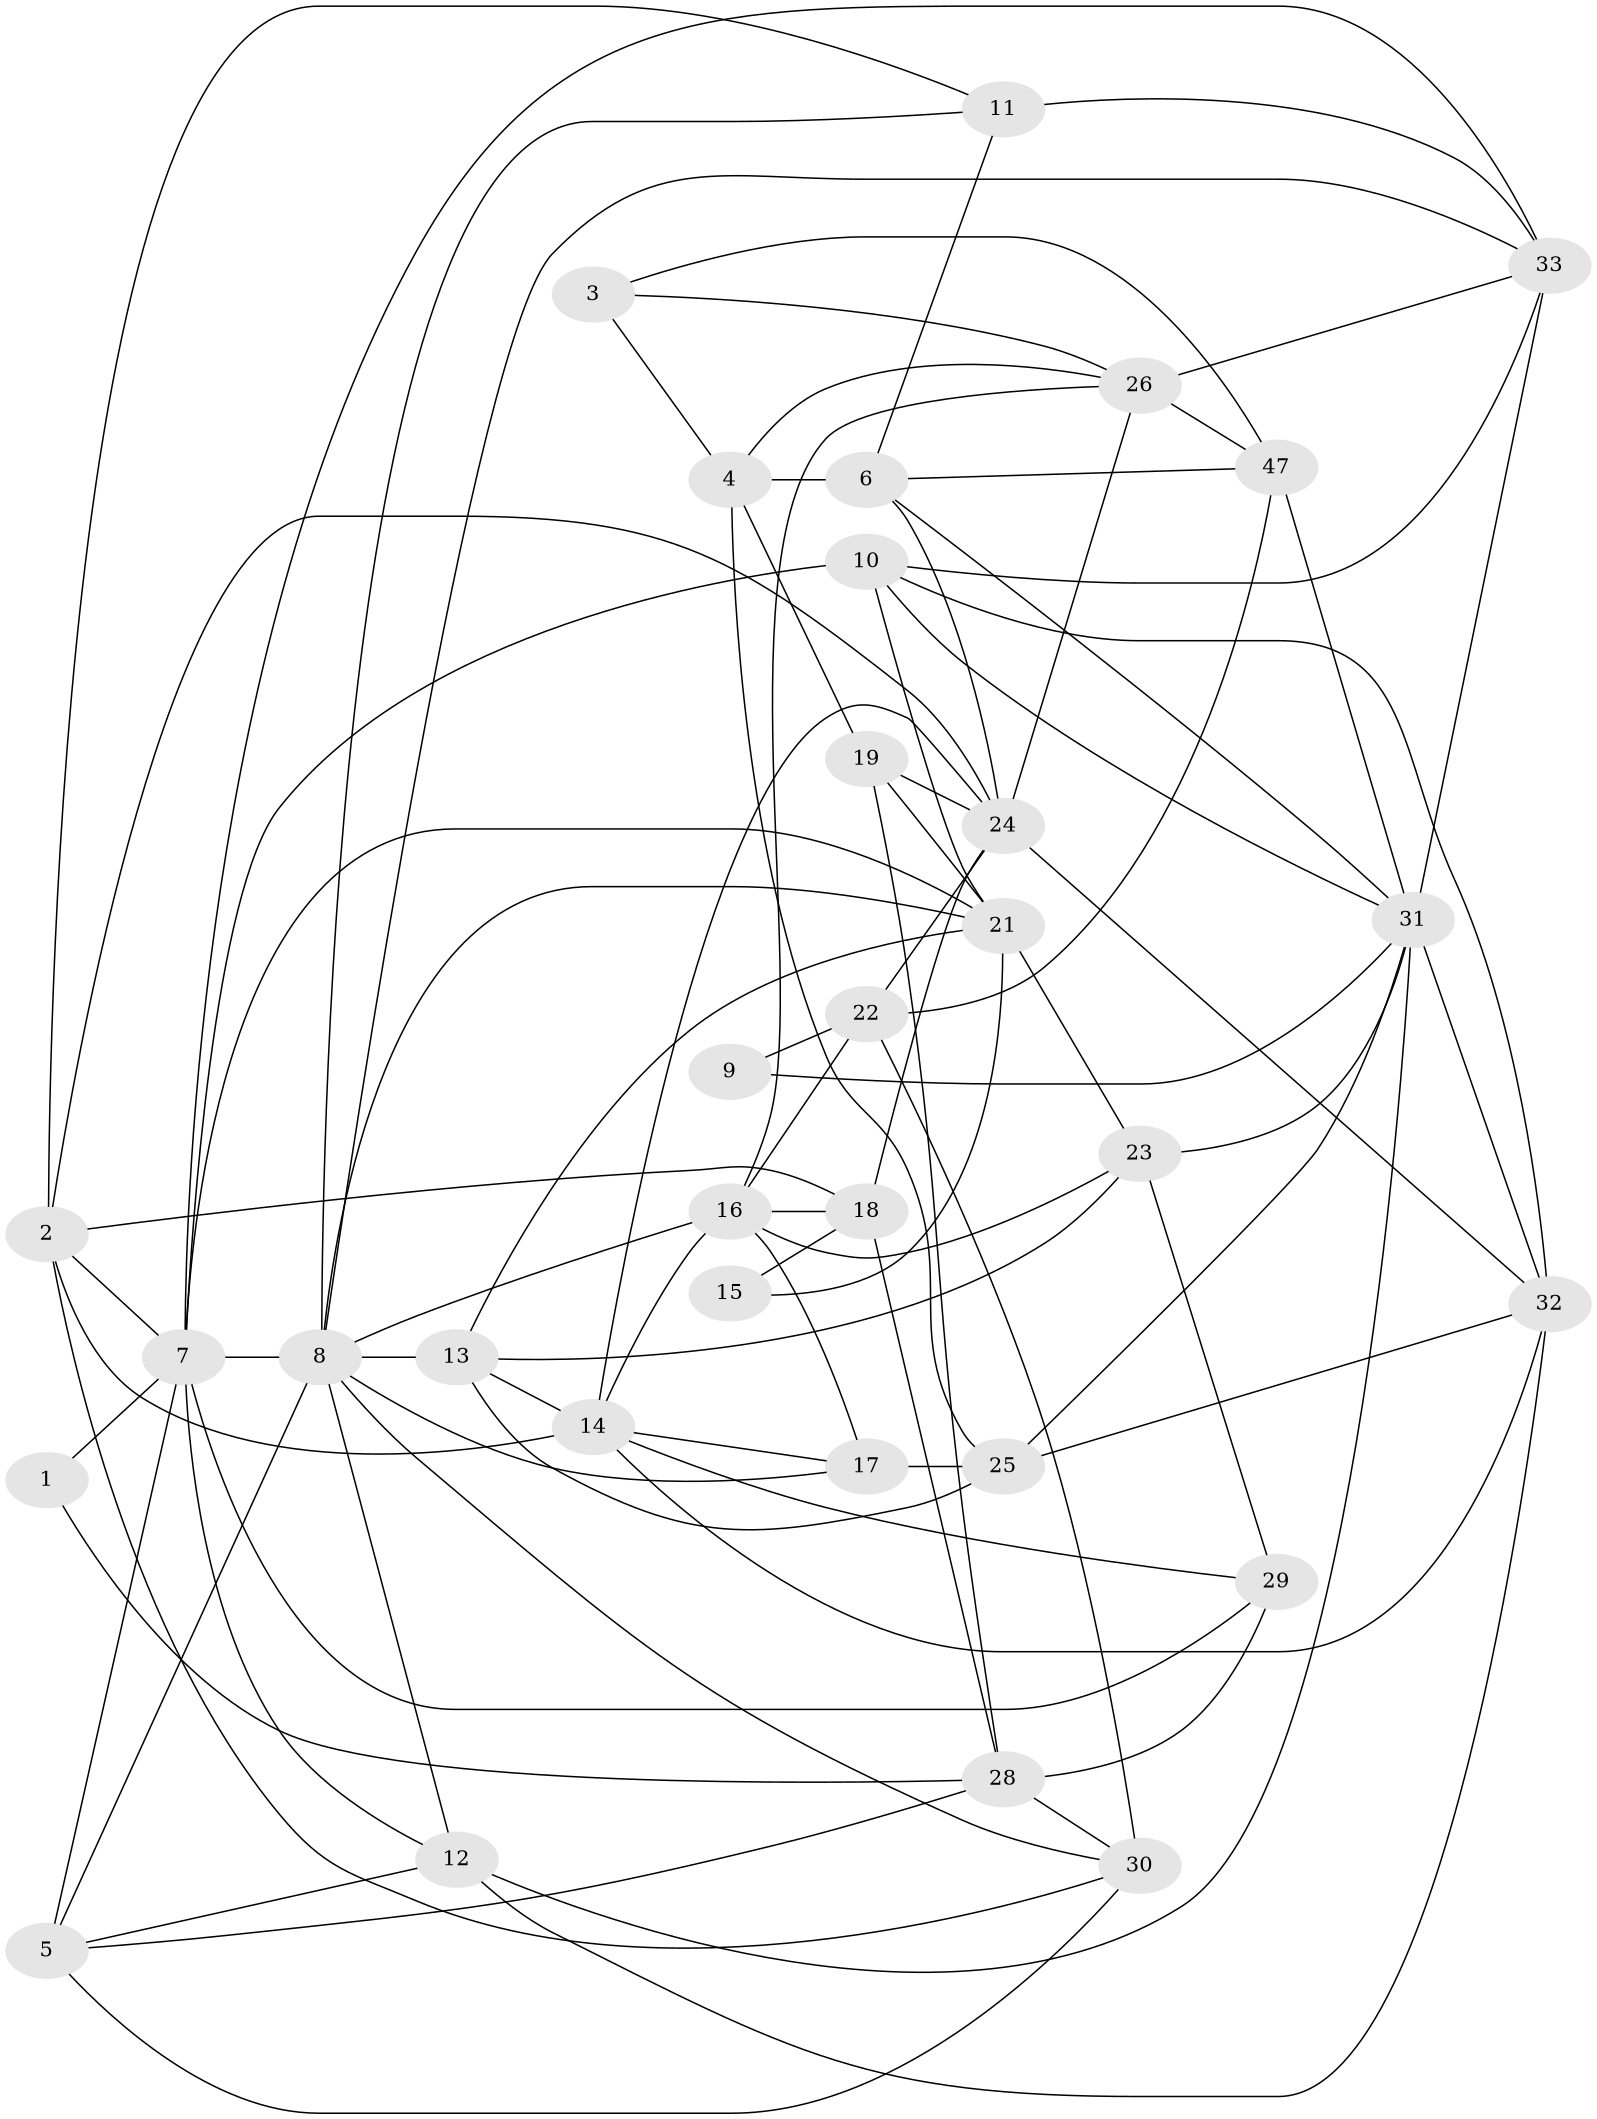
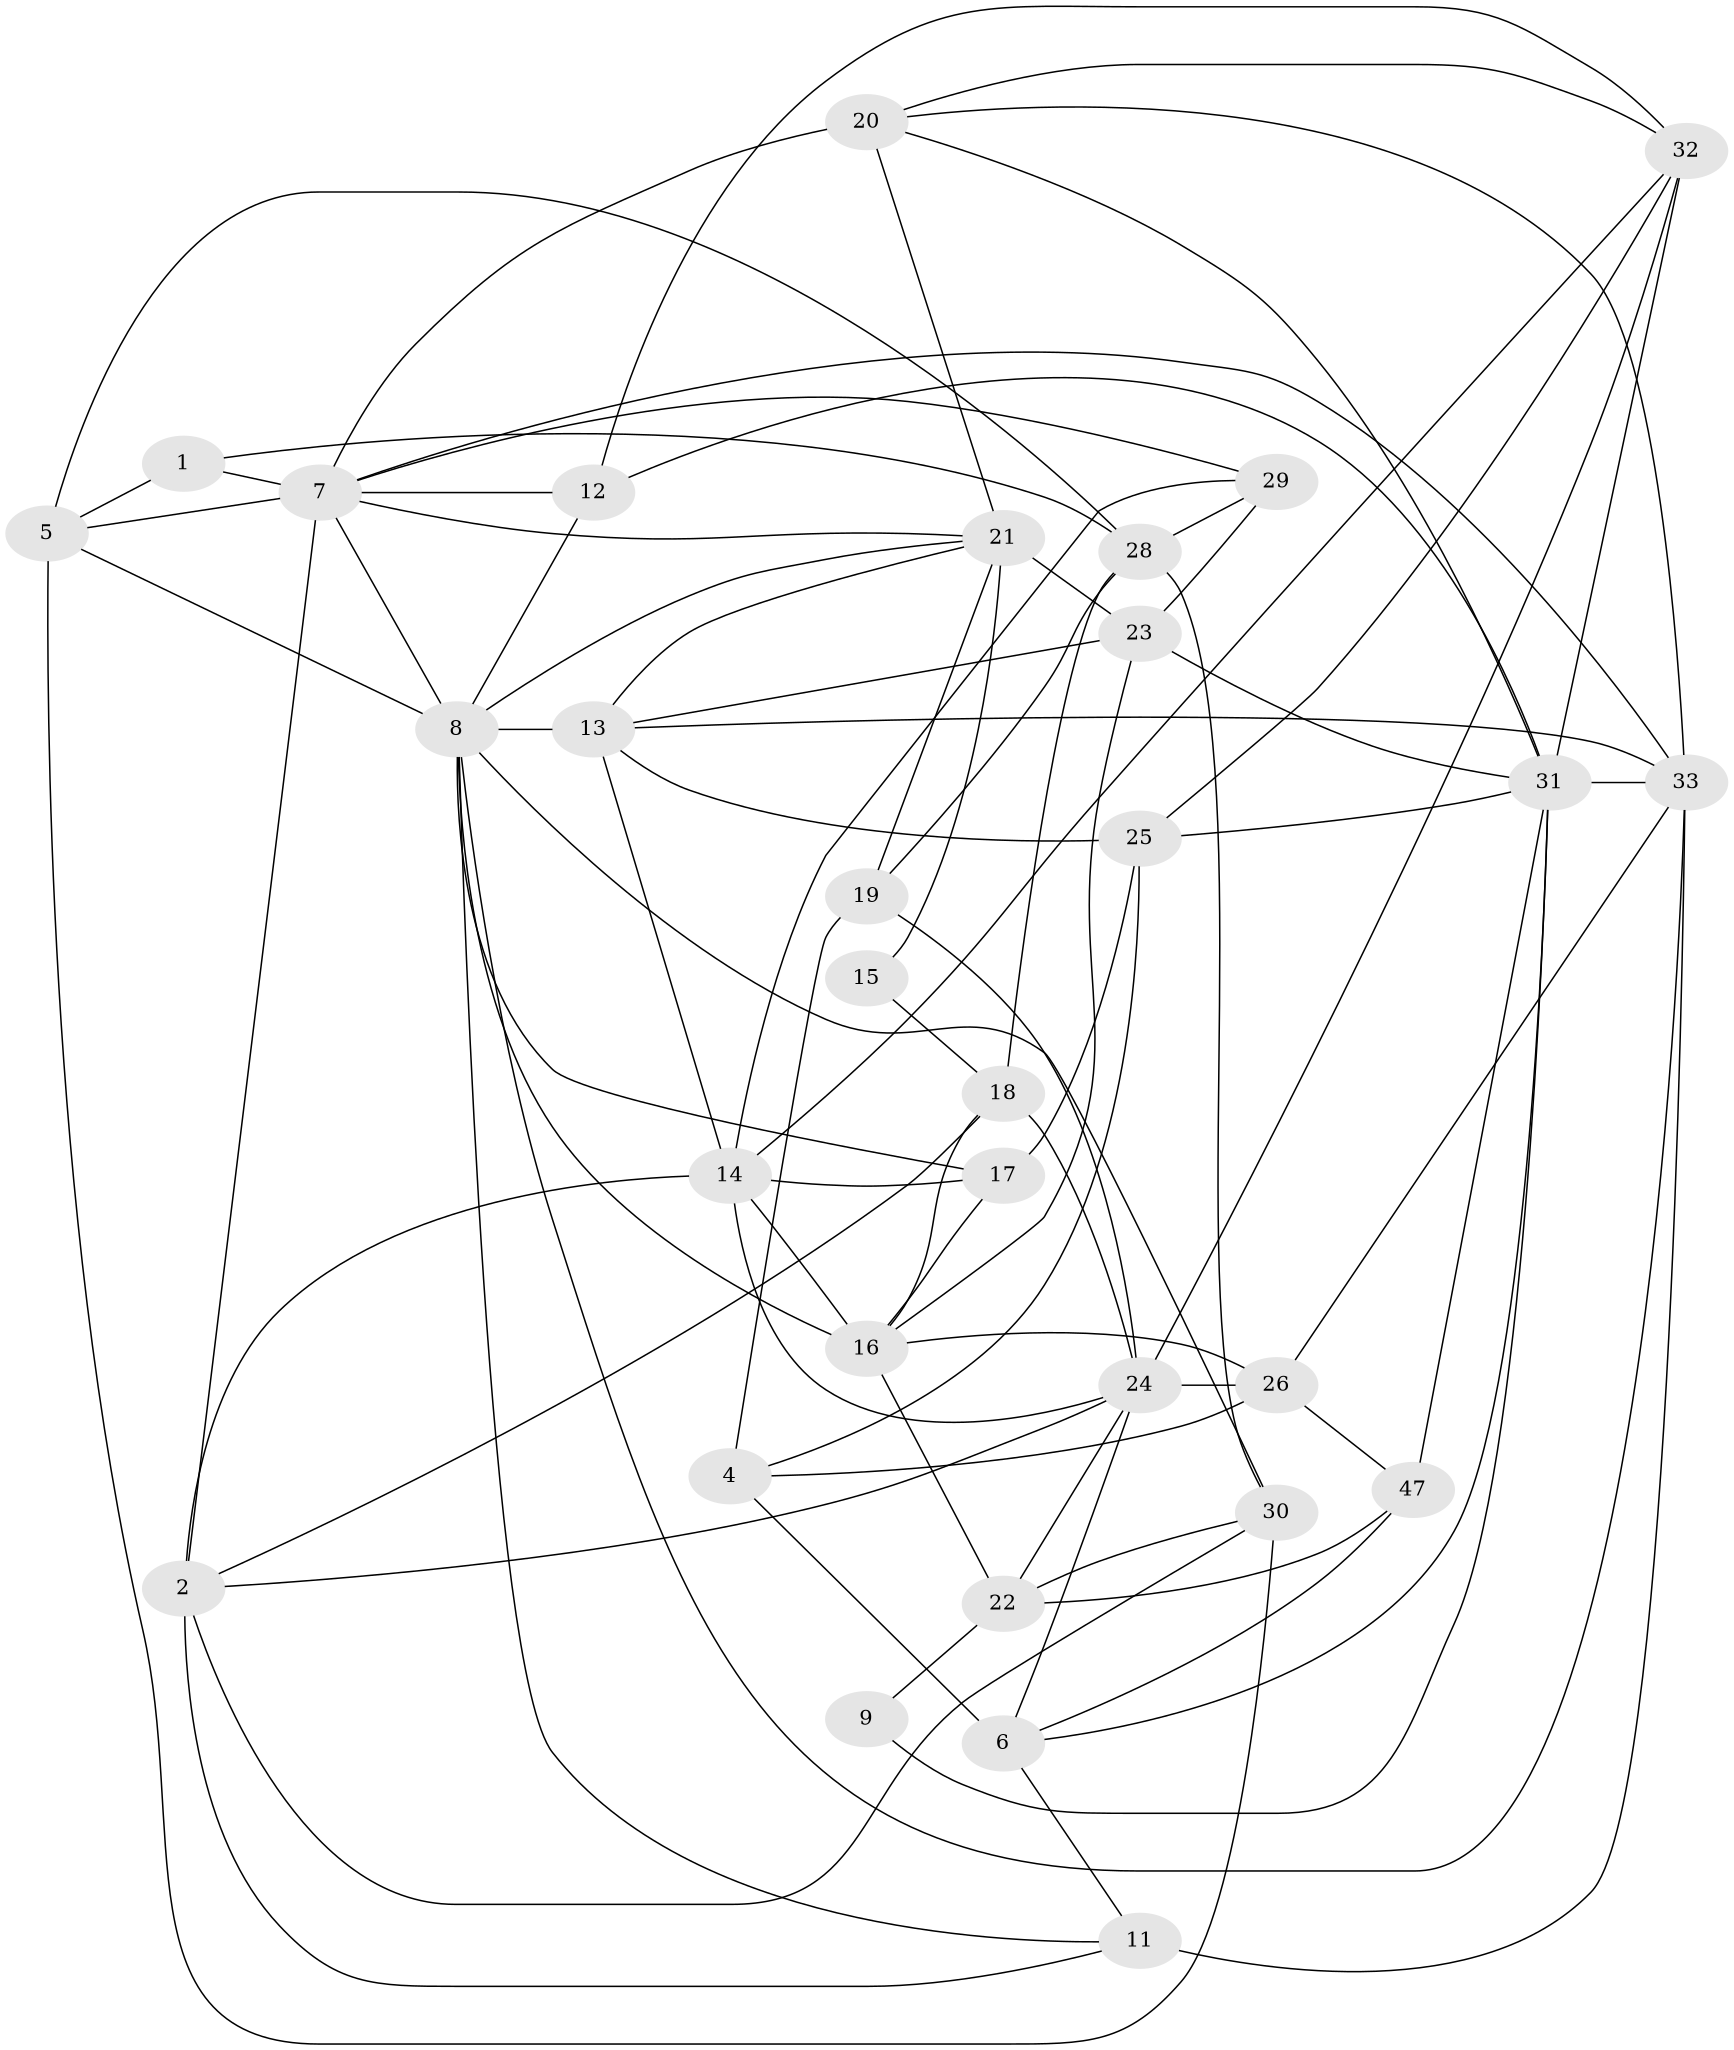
  graph {
    rankdir=LR
    node [color=gray90 style=filled]
    edge [weight=1.0]
    1
    7
    28
    8
    12
-   20 [label=10]
+   20
    21
    29
    33
    30
    2
    11
    14
    18
    24
    16
    17
    32
    26
-   3
    4
    n22 [label=47]
    6
    19
    25
    31
    5
    13
    23
    22
    9
    15
    1 -- 7
    1 -- 28
    7 -- 8
    7 -- 12
    7 -- 20
    7 -- 21
    7 -- 29
    7 -- 33
    28 -- 29
    28 -- 30
    8 -- 12 [weight=2.0]
    8 -- 21
    8 -- 33
    8 -- 30
    8 -- 11
    8 -- 16
    8 -- 17
    8 -- 13
    12 -- 32
    12 -- 31
    20 -- 21
    20 -- 33
    20 -- 32
    20 -- 31 [weight=2.0]
    21 -- 23
    2 -- 7
    2 -- 30
    2 -- 11
    2 -- 14
    2 -- 18
    2 -- 24
    11 -- 33
    14 -- 29
    14 -- 24
    14 -- 16
    14 -- 17
    14 -- 32
    18 -- 28
    18 -- 24 [weight=2.0]
    24 -- 32
    24 -- 26
    16 -- 18
    16 -- 17
    16 -- 26
    16 -- 23
    16 -- 22
    17 -- 25
    26 -- 33
    26 -- n22
-   3 -- 26
-   3 -- 4
-   3 -- n22
    4 -- 26
    4 -- 6
    4 -- 19
    4 -- 25
    n22 -- 31
    6 -- 11
    6 -- 24
    6 -- n22
    6 -- 31
    19 -- 28
    19 -- 21
    19 -- 24
    25 -- 32
    25 -- 31
    31 -- 33
    31 -- 32
    5 -- 7
    5 -- 28
    5 -- 8
-   5 -- 12
+   5 -- 1
    5 -- 30
    13 -- 21 [weight=2.0]
+   13 -- 33
    13 -- 14
    13 -- 25
    13 -- 23
    23 -- 29
    23 -- 31
    22 -- 30
    22 -- 24
    22 -- n22
    9 -- 31
    9 -- 22
    15 -- 21
    15 -- 18
  }
